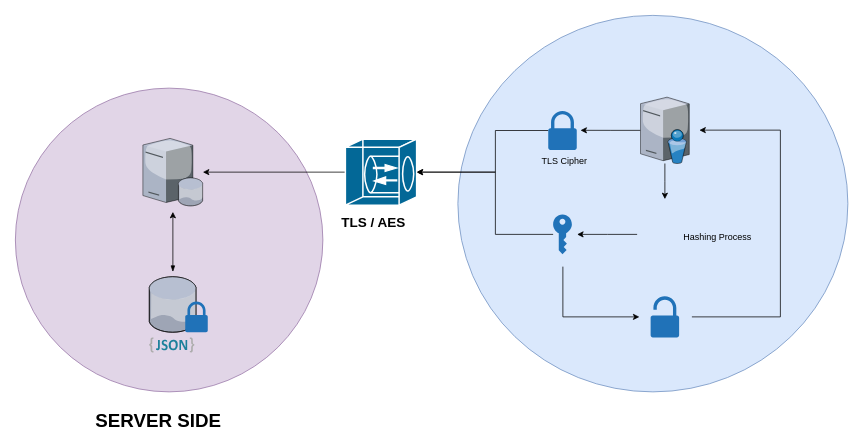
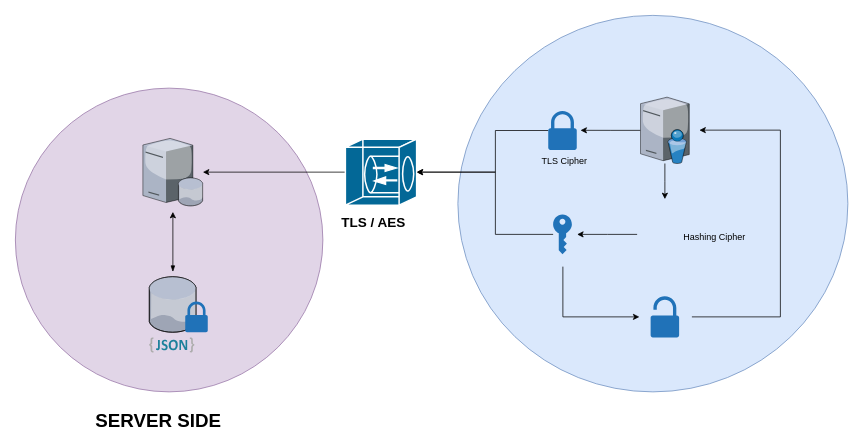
  <mxCell id="0" />
  <mxCell id="1" parent="0" />
  <mxCell id="2" value="" style="ellipse;whiteSpace=wrap;html=1;fillColor=#dae8fc;strokeColor=#6c8ebf;" vertex="1" parent="1"><mxGeometry x="610" y="20" width="520" height="502" as="geometry" /></mxCell>
  <mxCell id="3" value="" style="ellipse;whiteSpace=wrap;html=1;fillColor=#e1d5e7;strokeColor=#9673a6;" vertex="1" parent="1"><mxGeometry x="20" y="117" width="410" height="405" as="geometry" /></mxCell>
  <mxCell id="4" value="" style="dashed=0;outlineConnect=0;html=1;align=center;labelPosition=center;verticalLabelPosition=bottom;verticalAlign=top;shape=mxgraph.weblogos.json_2" vertex="1" parent="1"><mxGeometry x="198.5" y="449.5" width="60" height="20" as="geometry" /></mxCell>
  <mxCell id="5" style="edgeStyle=orthogonalEdgeStyle;rounded=0;orthogonalLoop=1;jettySize=auto;html=1;entryX=1;entryY=0.5;entryDx=0;entryDy=0;entryPerimeter=0;" edge="1" parent="1" source="6" target="12"><mxGeometry relative="1" as="geometry"><Array as="points"><mxPoint x="660" y="174" /><mxPoint x="660" y="229" /></Array></mxGeometry></mxCell>
  <mxCell id="6" value="" style="shadow=0;dashed=0;html=1;strokeColor=none;labelPosition=center;verticalLabelPosition=bottom;verticalAlign=top;outlineConnect=0;align=center;shape=mxgraph.office.security.lock_protected;fillColor=#2072B8;" vertex="1" parent="1"><mxGeometry x="730.5" y="147.5" width="38" height="52" as="geometry" /></mxCell>
  <mxCell id="7" style="edgeStyle=orthogonalEdgeStyle;rounded=0;orthogonalLoop=1;jettySize=auto;html=1;" edge="1" parent="1" source="9"><mxGeometry relative="1" as="geometry"><mxPoint x="886" y="265" as="targetPoint" /></mxGeometry></mxCell>
  <mxCell id="8" value="" style="edgeStyle=orthogonalEdgeStyle;rounded=0;orthogonalLoop=1;jettySize=auto;html=1;" edge="1" parent="1" source="9"><mxGeometry relative="1" as="geometry"><mxPoint x="773.5" y="173.25" as="targetPoint" /></mxGeometry></mxCell>
  <mxCell id="9" value="" style="verticalLabelPosition=bottom;aspect=fixed;html=1;verticalAlign=top;strokeColor=none;align=center;outlineConnect=0;shape=mxgraph.citrix.directory_server;" vertex="1" parent="1"><mxGeometry x="853.5" y="129" width="65" height="88.5" as="geometry" /></mxCell>
  <mxCell id="10" value="" style="verticalLabelPosition=bottom;aspect=fixed;html=1;verticalAlign=top;strokeColor=none;align=center;outlineConnect=0;shape=mxgraph.citrix.database_server;" vertex="1" parent="1"><mxGeometry x="190" y="184" width="80" height="90" as="geometry" /></mxCell>
  <mxCell id="11" style="edgeStyle=orthogonalEdgeStyle;rounded=0;orthogonalLoop=1;jettySize=auto;html=1;" edge="1" parent="1" source="12" target="10"><mxGeometry relative="1" as="geometry" /></mxCell>
  <mxCell id="12" value="" style="shape=mxgraph.cisco.misc.ssl_terminator;html=1;dashed=0;fillColor=#036897;strokeColor=#ffffff;strokeWidth=2;verticalLabelPosition=bottom;verticalAlign=top" vertex="1" parent="1"><mxGeometry x="460" y="185" width="95" height="88" as="geometry" /></mxCell>
  <mxCell id="13" value="&lt;b&gt;&lt;font style=&quot;font-size: 18px&quot;&gt;TLS / AES&lt;/font&gt;&lt;/b&gt;" style="text;html=1;resizable=0;points=[];autosize=1;align=left;verticalAlign=top;spacingTop=-4;" vertex="1" parent="1"><mxGeometry x="453" y="283.5" width="120" height="20" as="geometry" /></mxCell>
  <mxCell id="14" style="edgeStyle=orthogonalEdgeStyle;rounded=0;orthogonalLoop=1;jettySize=auto;html=1;" edge="1" parent="1"><mxGeometry relative="1" as="geometry"><mxPoint x="922" y="422" as="sourcePoint" /><mxPoint x="932" y="173" as="targetPoint" /><Array as="points"><mxPoint x="1040" y="422" /><mxPoint x="1040" y="173" /></Array></mxGeometry></mxCell>
  <mxCell id="15" value="" style="shadow=0;dashed=0;html=1;strokeColor=none;labelPosition=center;verticalLabelPosition=bottom;verticalAlign=top;outlineConnect=0;align=center;shape=mxgraph.office.security.lock_unprotected;fillColor=#2072B8;" vertex="1" parent="1"><mxGeometry x="867" y="394.5" width="38" height="55" as="geometry" /></mxCell>
  <mxCell id="16" value="" style="edgeStyle=orthogonalEdgeStyle;rounded=0;orthogonalLoop=1;jettySize=auto;html=1;" edge="1" parent="1" source="17"><mxGeometry relative="1" as="geometry"><mxPoint x="769" y="312" as="targetPoint" /></mxGeometry></mxCell>
  <mxCell id="17" value="" style="shape=image;html=1;verticalAlign=top;verticalLabelPosition=bottom;labelBackgroundColor=#ffffff;imageAspect=0;aspect=fixed;image=https://cdn4.iconfinder.com/data/icons/ui-actions/20/funnel-128.png" vertex="1" parent="1"><mxGeometry x="849" y="275" width="74" height="74" as="geometry" /></mxCell>
  <mxCell id="18" value="" style="edgeStyle=orthogonalEdgeStyle;rounded=0;orthogonalLoop=1;jettySize=auto;html=1;" edge="1" parent="1"><mxGeometry relative="1" as="geometry"><mxPoint x="750" y="355" as="sourcePoint" /><mxPoint x="852" y="422" as="targetPoint" /><Array as="points"><mxPoint x="750" y="422" /></Array></mxGeometry></mxCell>
  <mxCell id="19" style="edgeStyle=orthogonalEdgeStyle;rounded=0;orthogonalLoop=1;jettySize=auto;html=1;entryX=1;entryY=0.5;entryDx=0;entryDy=0;entryPerimeter=0;" edge="1" parent="1" source="20" target="12"><mxGeometry relative="1" as="geometry"><Array as="points"><mxPoint x="660" y="312" /><mxPoint x="660" y="229" /></Array></mxGeometry></mxCell>
  <mxCell id="20" value="" style="shadow=0;dashed=0;html=1;strokeColor=none;labelPosition=center;verticalLabelPosition=bottom;verticalAlign=top;outlineConnect=0;align=center;shape=mxgraph.office.security.key_permissions;fillColor=#2072B8;" vertex="1" parent="1"><mxGeometry x="737" y="285.5" width="25" height="53" as="geometry" /></mxCell>
- <mxCell id="21" value="Hashing Process" style="text;html=1;resizable=0;points=[];autosize=1;align=left;verticalAlign=top;spacingTop=-4;" vertex="1" parent="1"><mxGeometry x="909" y="306" width="110" height="20" as="geometry" /></mxCell>
+ <mxCell id="21" value="Hashing Cipher" style="text;html=1;resizable=0;points=[];autosize=1;align=left;verticalAlign=top;spacingTop=-4;" vertex="1" parent="1"><mxGeometry x="909" y="306" width="110" height="20" as="geometry" /></mxCell>
  <mxCell id="22" value="&lt;font style=&quot;font-size: 25px&quot;&gt;&lt;b&gt;SERVER SIDE&lt;/b&gt;&lt;/font&gt;" style="text;html=1;resizable=0;points=[];autosize=1;align=left;verticalAlign=top;spacingTop=-4;" vertex="1" parent="1"><mxGeometry x="125" y="542" width="180" height="20" as="geometry" /></mxCell>
  <mxCell id="23" value="TLS Cipher" style="text;html=1;resizable=0;points=[];autosize=1;align=left;verticalAlign=top;spacingTop=-4;" vertex="1" parent="1"><mxGeometry x="720" y="204.5" width="80" height="20" as="geometry" /></mxCell>
  <mxCell id="24" style="edgeStyle=orthogonalEdgeStyle;rounded=0;orthogonalLoop=1;jettySize=auto;html=1;startArrow=blockThin;startFill=1;" edge="1" parent="1"><mxGeometry relative="1" as="geometry"><mxPoint x="230" y="362" as="sourcePoint" /><mxPoint x="230" y="282" as="targetPoint" /></mxGeometry></mxCell>
  <mxCell id="25" value="" style="verticalLabelPosition=bottom;aspect=fixed;html=1;verticalAlign=top;strokeColor=none;align=center;outlineConnect=0;shape=mxgraph.citrix.database;" vertex="1" parent="1"><mxGeometry x="198.5" y="368.5" width="63" height="74" as="geometry" /></mxCell>
  <mxCell id="26" value="" style="shape=image;html=1;verticalAlign=top;verticalLabelPosition=bottom;labelBackgroundColor=#ffffff;imageAspect=0;aspect=fixed;image=https://cdn3.iconfinder.com/data/icons/arabia-io-2/128/arabia.io-3-2.png" vertex="1" parent="1"><mxGeometry x="116" y="289" width="61" height="61" as="geometry" /></mxCell>
  <mxCell id="27" value="" style="shadow=0;dashed=0;html=1;strokeColor=none;labelPosition=center;verticalLabelPosition=bottom;verticalAlign=top;outlineConnect=0;align=center;shape=mxgraph.office.security.lock_protected;fillColor=#2072B8;" vertex="1" parent="1"><mxGeometry x="246.5" y="401.5" width="30" height="41" as="geometry" /></mxCell>
